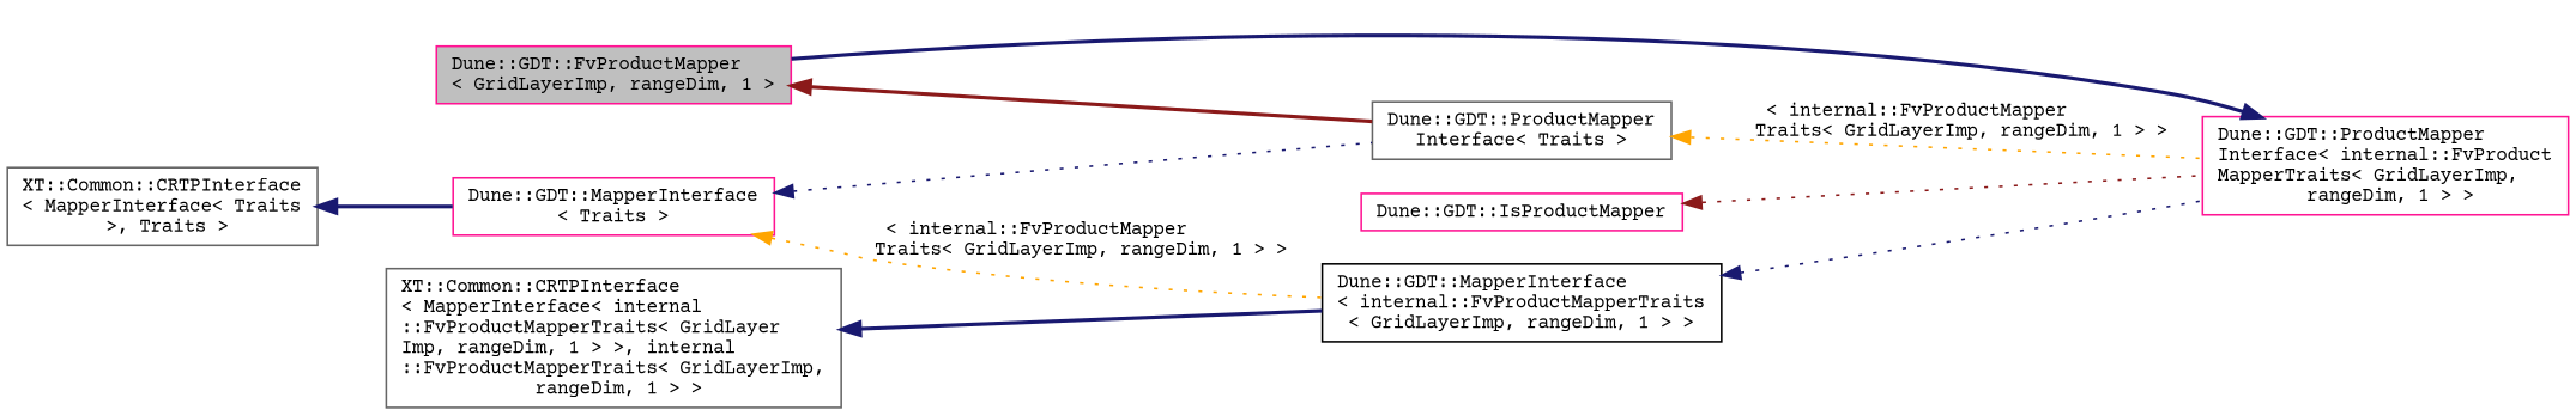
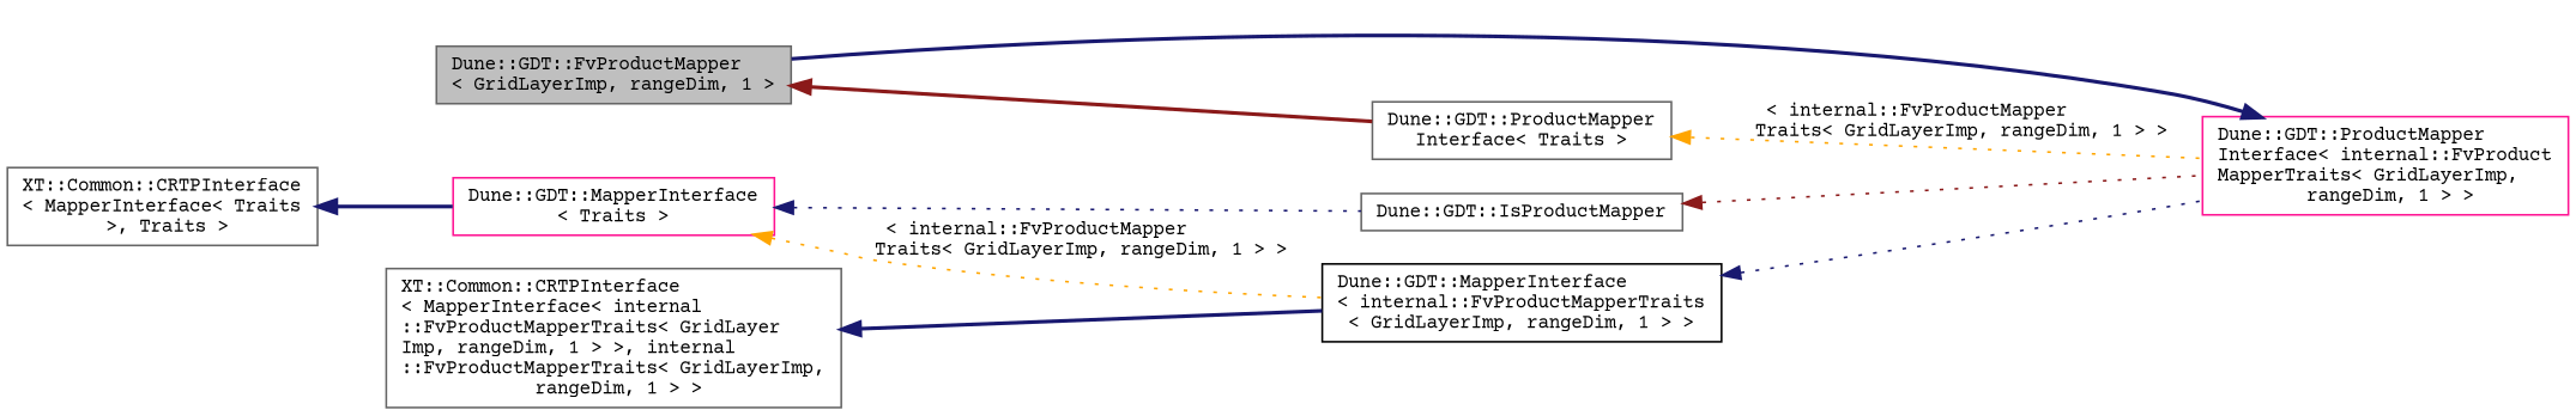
  digraph {
    fontname="Courier Prime"
    rankdir=LR
    node [color=gray40 fillcolor=white fontname="Courier Prime" fontsize=10 shape=record style=filled]
    edge [color=midnightblue dir=back fontname="Courier Prime" fontsize=10 labelfontname=Helvetica labelfontsize=10 style=dotted]
-   n1 [color=deeppink fillcolor=grey75 fontcolor=black height=0.2 label="Dune::GDT::FvProductMapper\l\< GridLayerImp, rangeDim, 1 \>" width=0.4]
+   n1 [fillcolor=grey75 fontcolor=black height=0.2 label="Dune::GDT::FvProductMapper\l\< GridLayerImp, rangeDim, 1 \>" width=0.4]
    n2 [height=0.2 label="Dune::GDT::ProductMapper\lInterface\< Traits \>" width=0.4]
    n3 [color=deeppink height=0.2 label="Dune::GDT::ProductMapper\lInterface\< internal::FvProduct\lMapperTraits\< GridLayerImp,\l rangeDim, 1 \> \>" width=0.4]
    n4 [color=black height=0.2 label="Dune::GDT::MapperInterface\l\< internal::FvProductMapperTraits\l\< GridLayerImp, rangeDim, 1 \> \>" width=0.4]
    n5 [height=0.2 label="XT::Common::CRTPInterface\l\< MapperInterface\< internal\l::FvProductMapperTraits\< GridLayer\lImp, rangeDim, 1 \> \>, internal\l::FvProductMapperTraits\< GridLayerImp,\l rangeDim, 1 \> \>" width=0.4]
    n6 [color=deeppink height=0.2 label="Dune::GDT::MapperInterface\l\< Traits \>" width=0.4]
    n7 [height=0.2 label="XT::Common::CRTPInterface\l\< MapperInterface\< Traits\l \>, Traits \>" width=0.4]
-   n8 [color=deeppink height=0.2 label="Dune::GDT::IsProductMapper" width=0.4]
+   n8 [height=0.2 label="Dune::GDT::IsProductMapper" width=0.4]
    n1 -> n2 [color=firebrick4 style=bold]
    n2 -> n3 [color=orange label=" \< internal::FvProductMapper\lTraits\< GridLayerImp, rangeDim, 1 \> \>"]
    n3 -> n1 [style=bold]
    n4 -> n3
    n5 -> n4 [style=bold]
-   n6 -> n2
+   n6 -> n8
    n6 -> n4 [color=orange label=" \< internal::FvProductMapper\lTraits\< GridLayerImp, rangeDim, 1 \> \>"]
    n7 -> n6 [style=bold]
    n8 -> n3 [color=firebrick4]
  }
